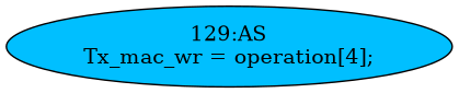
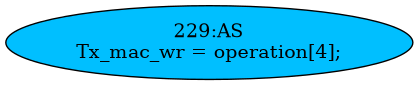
  strict digraph {
-   n1 [ast="<pyverilog.vparser.ast.Assign object at 0x7fe07b3dbc50>" def_var="['Tx_mac_wr']" fillcolor=deepskyblue label="129:AS\nTx_mac_wr = operation[4];" statements="[]" style=filled typ=Assign use_var="['operation']"]
+   n1 [ast="<pyverilog.vparser.ast.Assign object at 0x7fe07b3dbc50>" def_var="['Tx_mac_wr']" fillcolor=deepskyblue label="229:AS\nTx_mac_wr = operation[4];" statements="[]" style=filled typ=Assign use_var="['operation']"]
  }
